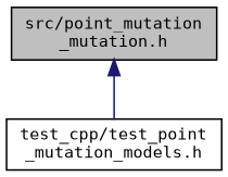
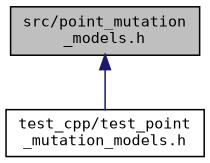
  digraph {
    fontname="DejaVu Sans Mono"
    node [color=black fontname="DejaVu Sans Mono" fontsize=10 shape=record style=filled]
-   n1 [fillcolor=grey75 fontcolor=black height=0.2 label="src/point_mutation\l_mutation.h" width=0.4]
+   n1 [fillcolor=grey75 fontcolor=black height=0.2 label="src/point_mutation\l_models.h" width=0.4]
    n2 [fillcolor=white height=0.2 label="test_cpp/test_point\l_mutation_models.h" width=0.4]
    n1 -> n2 [color=midnightblue dir=back fontname="DejaVu Sans Mono" fontsize=10 labelfontname=Helvetica labelfontsize=10 style=solid]
  }
